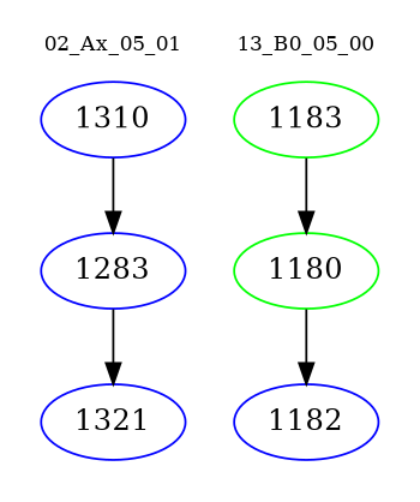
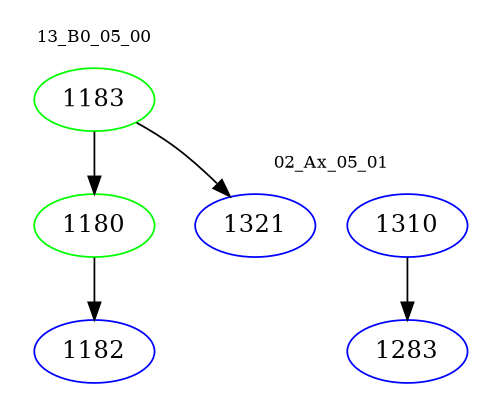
  digraph {
    node [color=blue]
    edge [color=black]
    n1 [label=1310]
    n2 [label=1283]
    n3 [label=1321]
    n4 [color=green label=1183]
    n5 [color=green label=1180]
    n6 [label=1182]
    subgraph cluster_1 {
      color=white
      fontsize=10
      label="02_Ax_05_01"
      n1
      n2
      n3
    }
    subgraph cluster_2 {
      color=white
      fontsize=10
      label="13_B0_05_00"
      n4
      n5
      n6
    }
    n1 -> n2
-   n2 -> n3
+   n4 -> n3
    n4 -> n5
    n5 -> n6
  }
